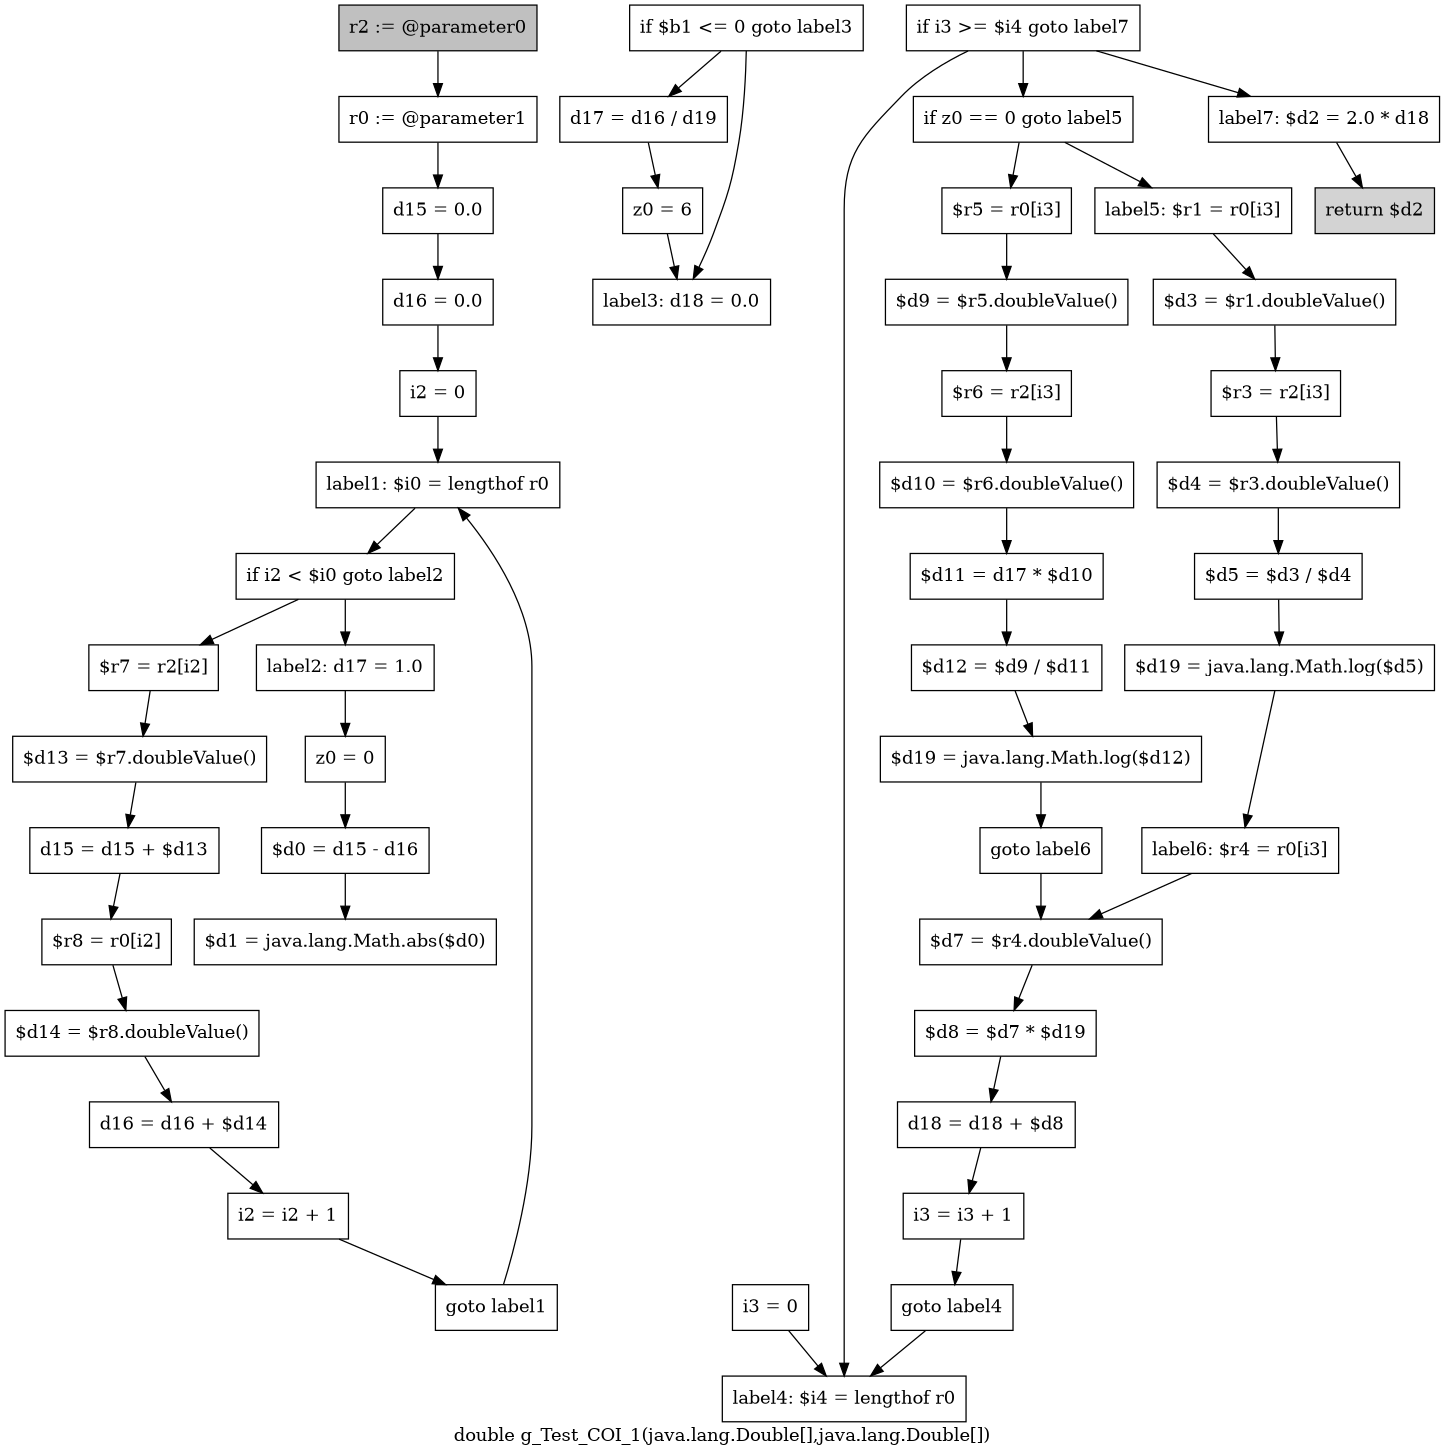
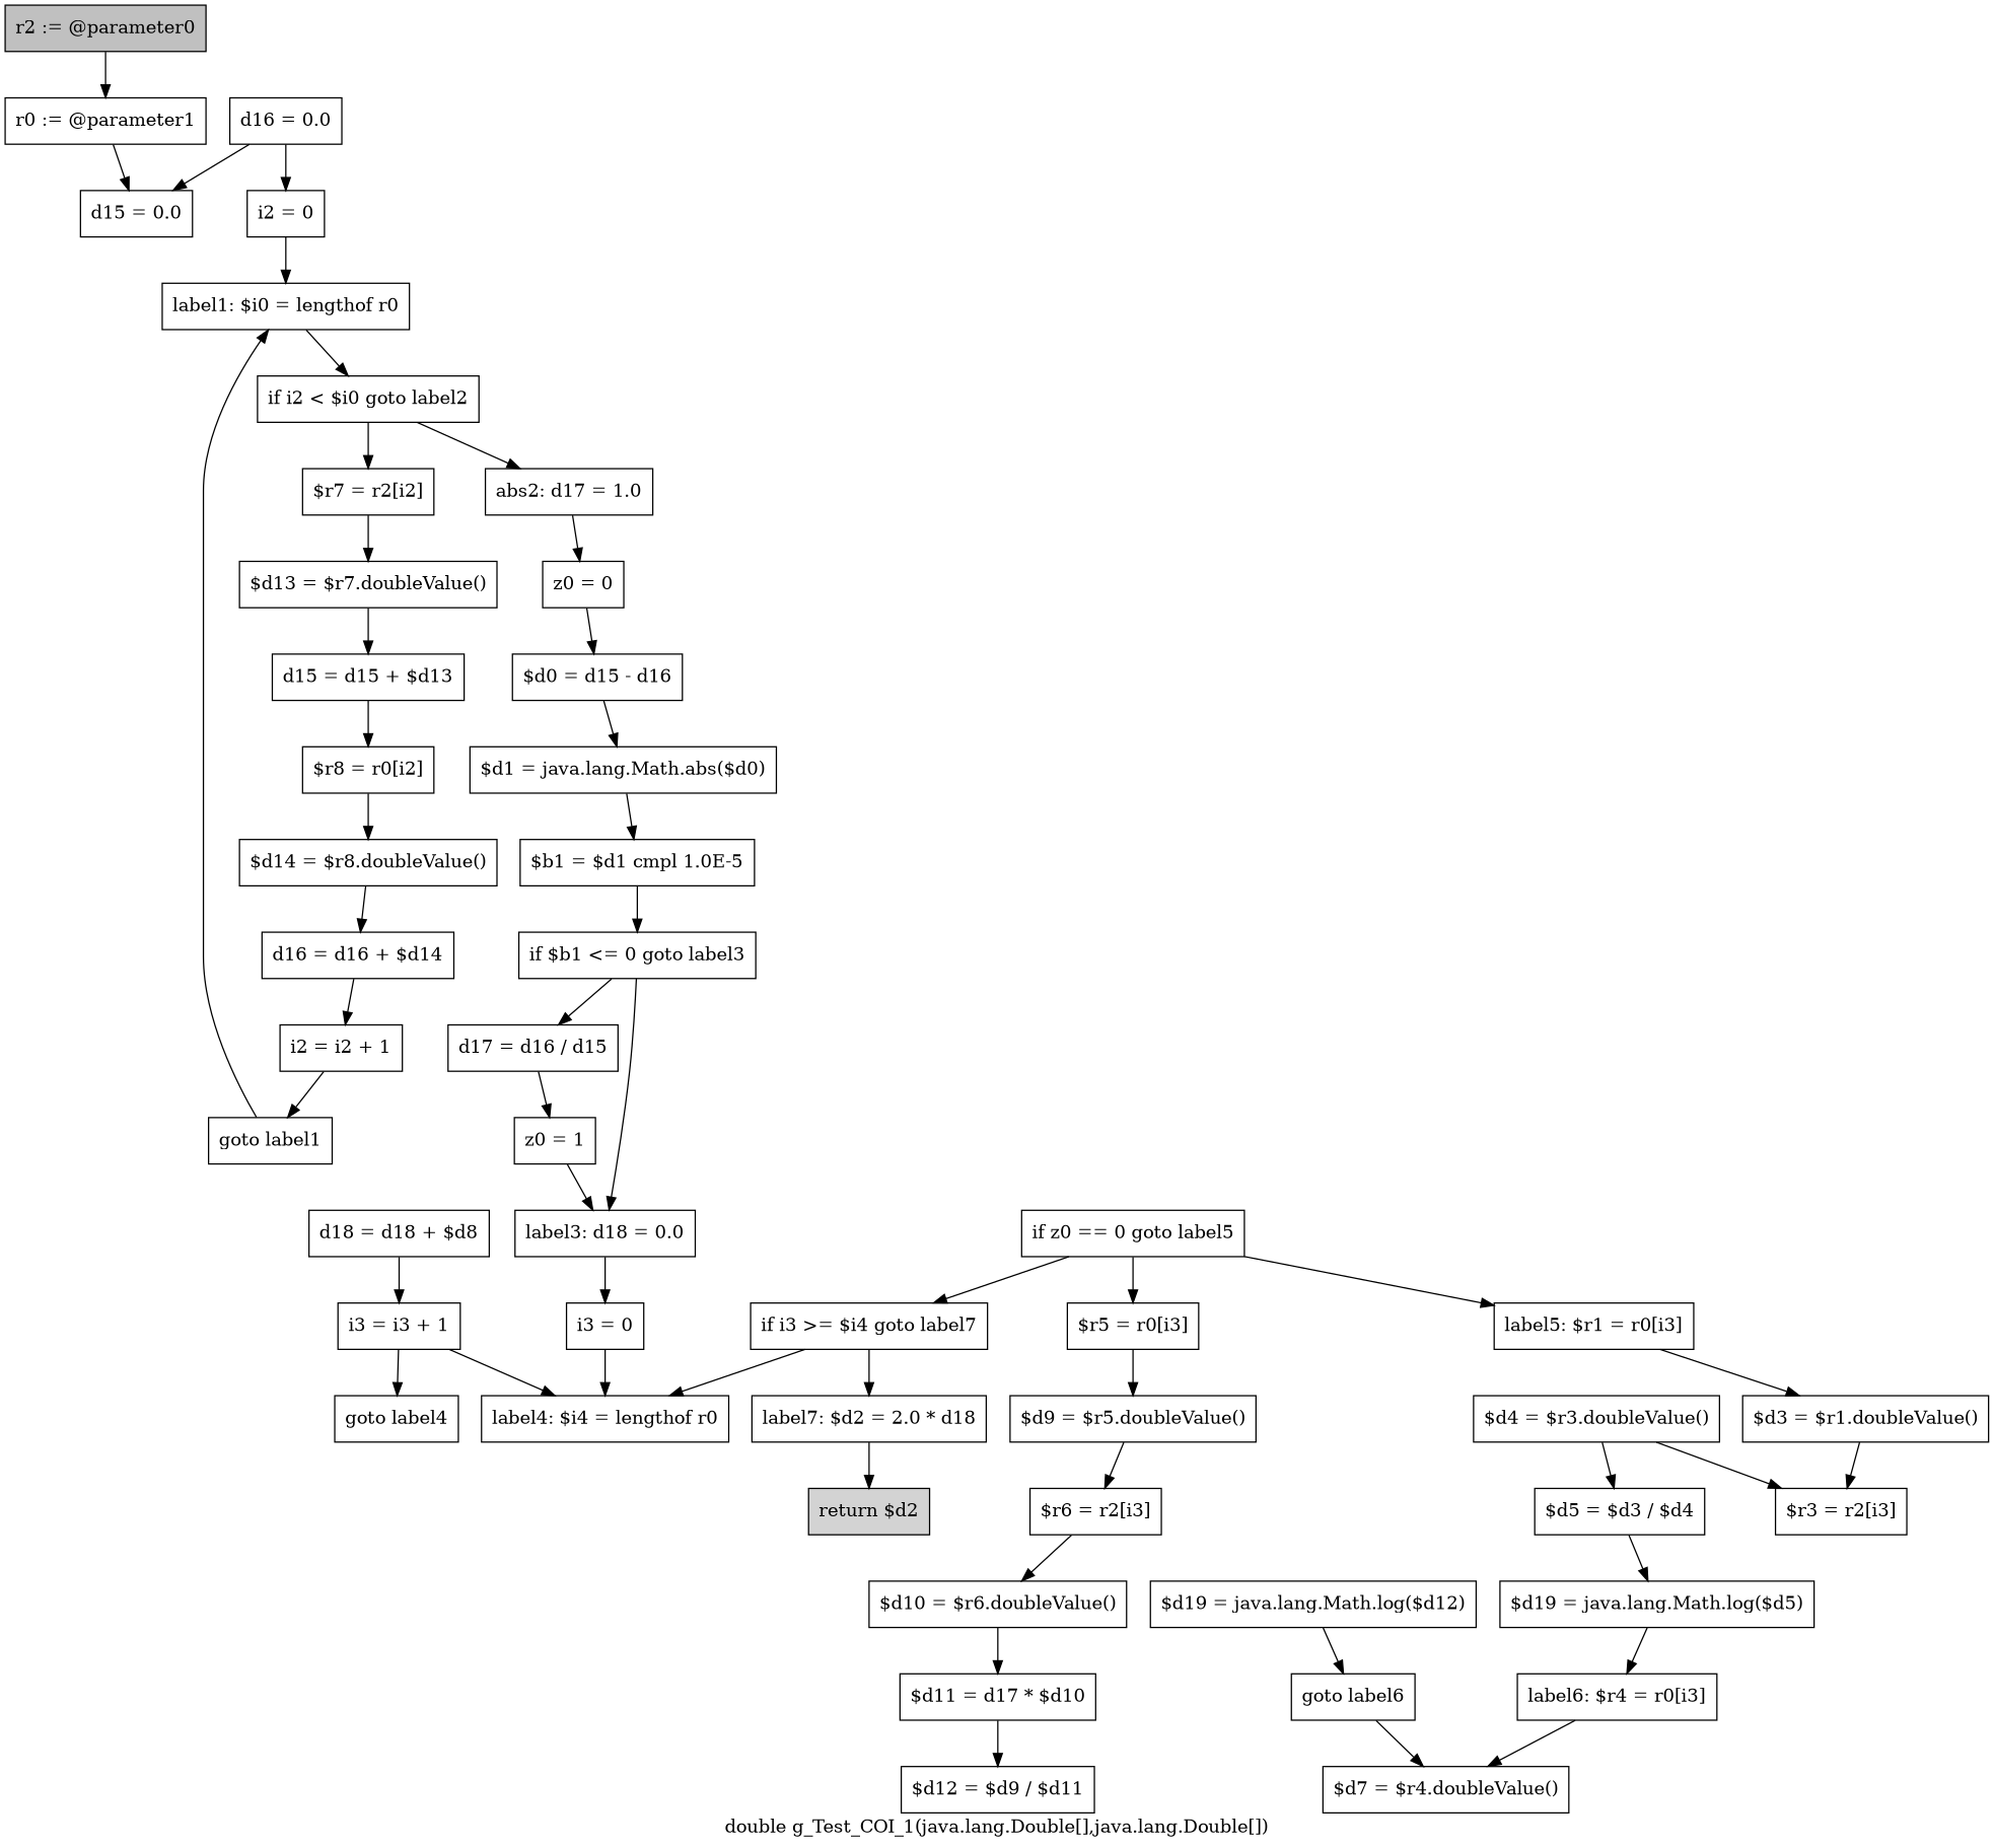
  digraph {
    label="double g_Test_COI_1(java.lang.Double[],java.lang.Double[])"
    node [shape=box]
    n1 [fillcolor=gray label="r2 := @parameter0" style=filled]
    n2 [label="r0 := @parameter1"]
    n3 [label="d15 = 0.0"]
    n4 [label="d16 = 0.0"]
    n5 [label="i2 = 0"]
    n6 [label="label1: $i0 = lengthof r0"]
    n7 [label="if i2 < $i0 goto label2"]
    n8 [label="$r7 = r2[i2]"]
-   n9 [label="label2: d17 = 1.0"]
+   n9 [label="abs2: d17 = 1.0"]
    n10 [label="$d13 = $r7.doubleValue()"]
    n11 [label="z0 = 0"]
    n12 [label="d15 = d15 + $d13"]
    n13 [label="$d0 = d15 - d16"]
    n14 [label="$r8 = r0[i2]"]
    n15 [label="$d14 = $r8.doubleValue()"]
    n16 [label="d16 = d16 + $d14"]
    n17 [label="i2 = i2 + 1"]
    n18 [label="goto label1"]
    n19 [label="$d1 = java.lang.Math.abs($d0)"]
+   n20 [label="$b1 = $d1 cmpl 1.0E-5"]
    n21 [label="if $b1 <= 0 goto label3"]
-   n22 [label="d17 = d16 / d19"]
+   n22 [label="d17 = d16 / d15"]
    n23 [label="label3: d18 = 0.0"]
-   n24 [label="z0 = 6"]
+   n24 [label="z0 = 1"]
    n25 [label="i3 = 0"]
    n26 [label="label4: $i4 = lengthof r0"]
    n27 [label="if i3 >= $i4 goto label7"]
    n28 [label="if z0 == 0 goto label5"]
    n29 [label="label7: $d2 = 2.0 * d18"]
    n30 [label="$r5 = r0[i3]"]
    n31 [label="label5: $r1 = r0[i3]"]
    n32 [fillcolor=lightgray label="return $d2" style=filled]
    n33 [label="$d9 = $r5.doubleValue()"]
    n34 [label="$d3 = $r1.doubleValue()"]
    n35 [label="$r6 = r2[i3]"]
    n36 [label="$r3 = r2[i3]"]
    n37 [label="$d10 = $r6.doubleValue()"]
    n38 [label="$d11 = d17 * $d10"]
    n39 [label="$d12 = $d9 / $d11"]
    n40 [label="$d19 = java.lang.Math.log($d12)"]
    n41 [label="goto label6"]
    n42 [label="$d7 = $r4.doubleValue()"]
    n43 [label="label6: $r4 = r0[i3]"]
-   n44 [label="$d8 = $d7 * $d19"]
    n45 [label="$d4 = $r3.doubleValue()"]
    n46 [label="$d5 = $d3 / $d4"]
    n47 [label="$d19 = java.lang.Math.log($d5)"]
    n48 [label="d18 = d18 + $d8"]
    n49 [label="i3 = i3 + 1"]
    n50 [label="goto label4"]
    n1 -> n2
    n2 -> n3
-   n3 -> n4
+   n4 -> n3
    n4 -> n5
    n5 -> n6
    n6 -> n7
    n7 -> n8
    n7 -> n9
    n8 -> n10
    n9 -> n11
    n10 -> n12
    n11 -> n13
    n12 -> n14
    n13 -> n19
    n14 -> n15
    n15 -> n16
    n16 -> n17
    n17 -> n18
    n18 -> n6
+   n19 -> n20
+   n20 -> n21
    n21 -> n22
    n21 -> n23
    n22 -> n24
+   n23 -> n25
    n24 -> n23
    n25 -> n26
    n27 -> n26
-   n27 -> n28
+   n28 -> n27
    n27 -> n29
    n28 -> n30
    n28 -> n31
    n29 -> n32
    n30 -> n33
    n31 -> n34
    n33 -> n35
    n34 -> n36
    n35 -> n37
-   n36 -> n45
+   n45 -> n36
    n37 -> n38
    n38 -> n39
-   n39 -> n40
    n40 -> n41
    n41 -> n42
-   n42 -> n44
    n43 -> n42
-   n44 -> n48
    n45 -> n46
    n46 -> n47
    n47 -> n43
    n48 -> n49
    n49 -> n50
-   n50 -> n26
+   n49 -> n26
  }
